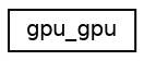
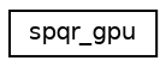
  digraph {
    rankdir=TB
-   n1 [color=black fillcolor=white fontname=Helvetica fontsize=10 height=0.2 label=gpu_gpu shape=record style=filled width=0.4]
+   n1 [color=black fillcolor=white fontname=Helvetica fontsize=10 height=0.2 label=spqr_gpu shape=record style=filled width=0.4]
  }
